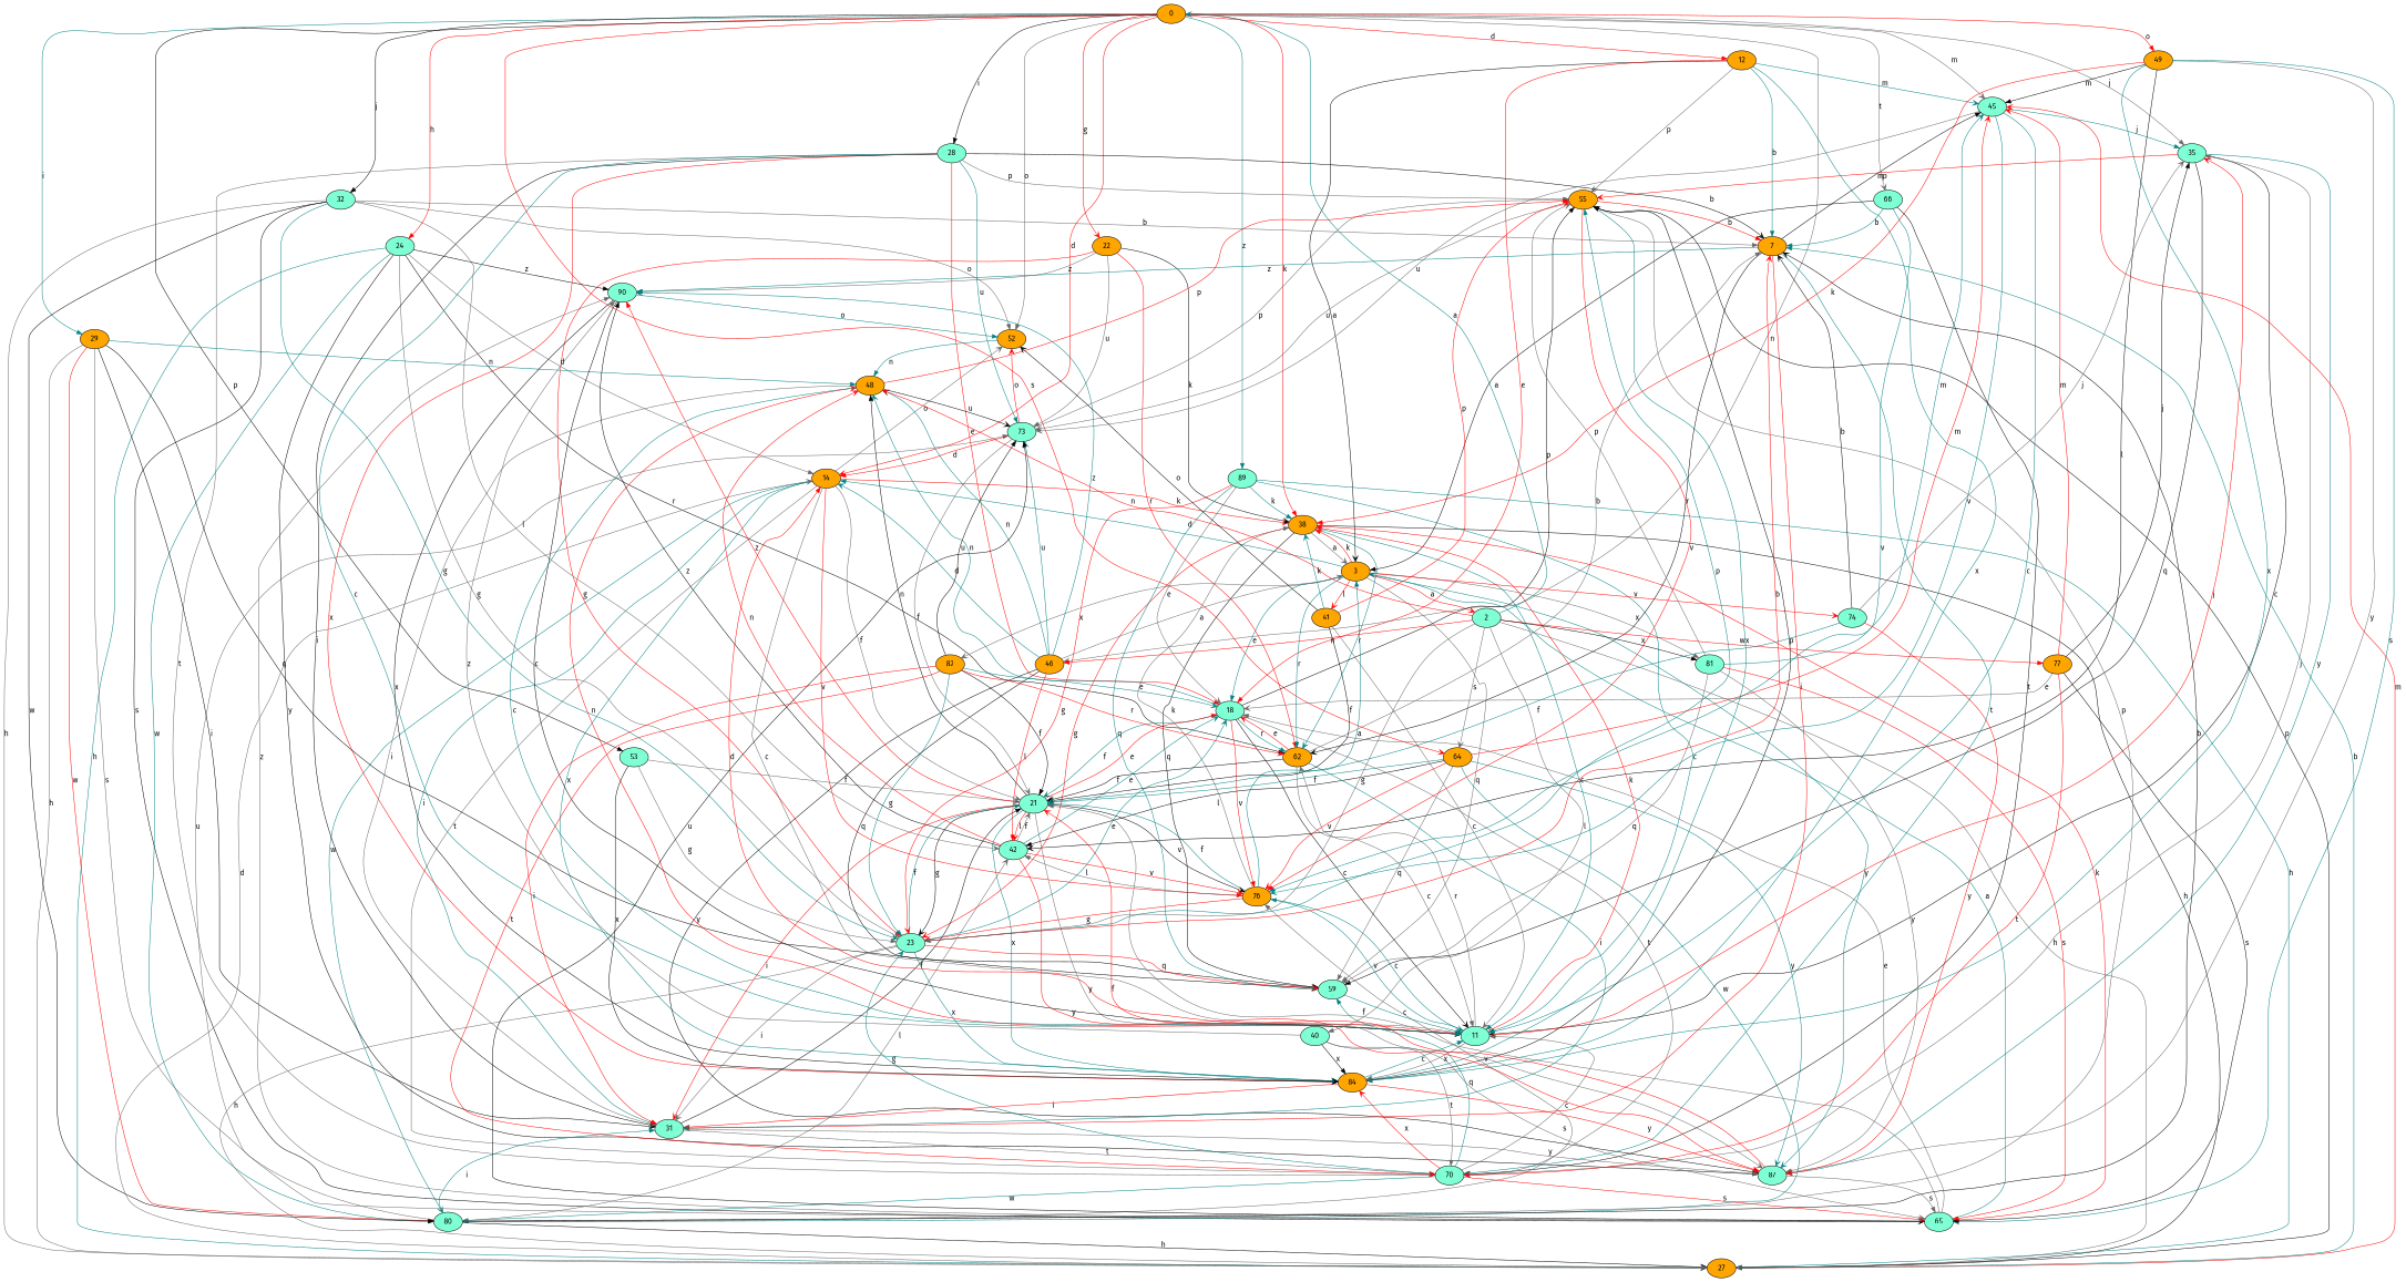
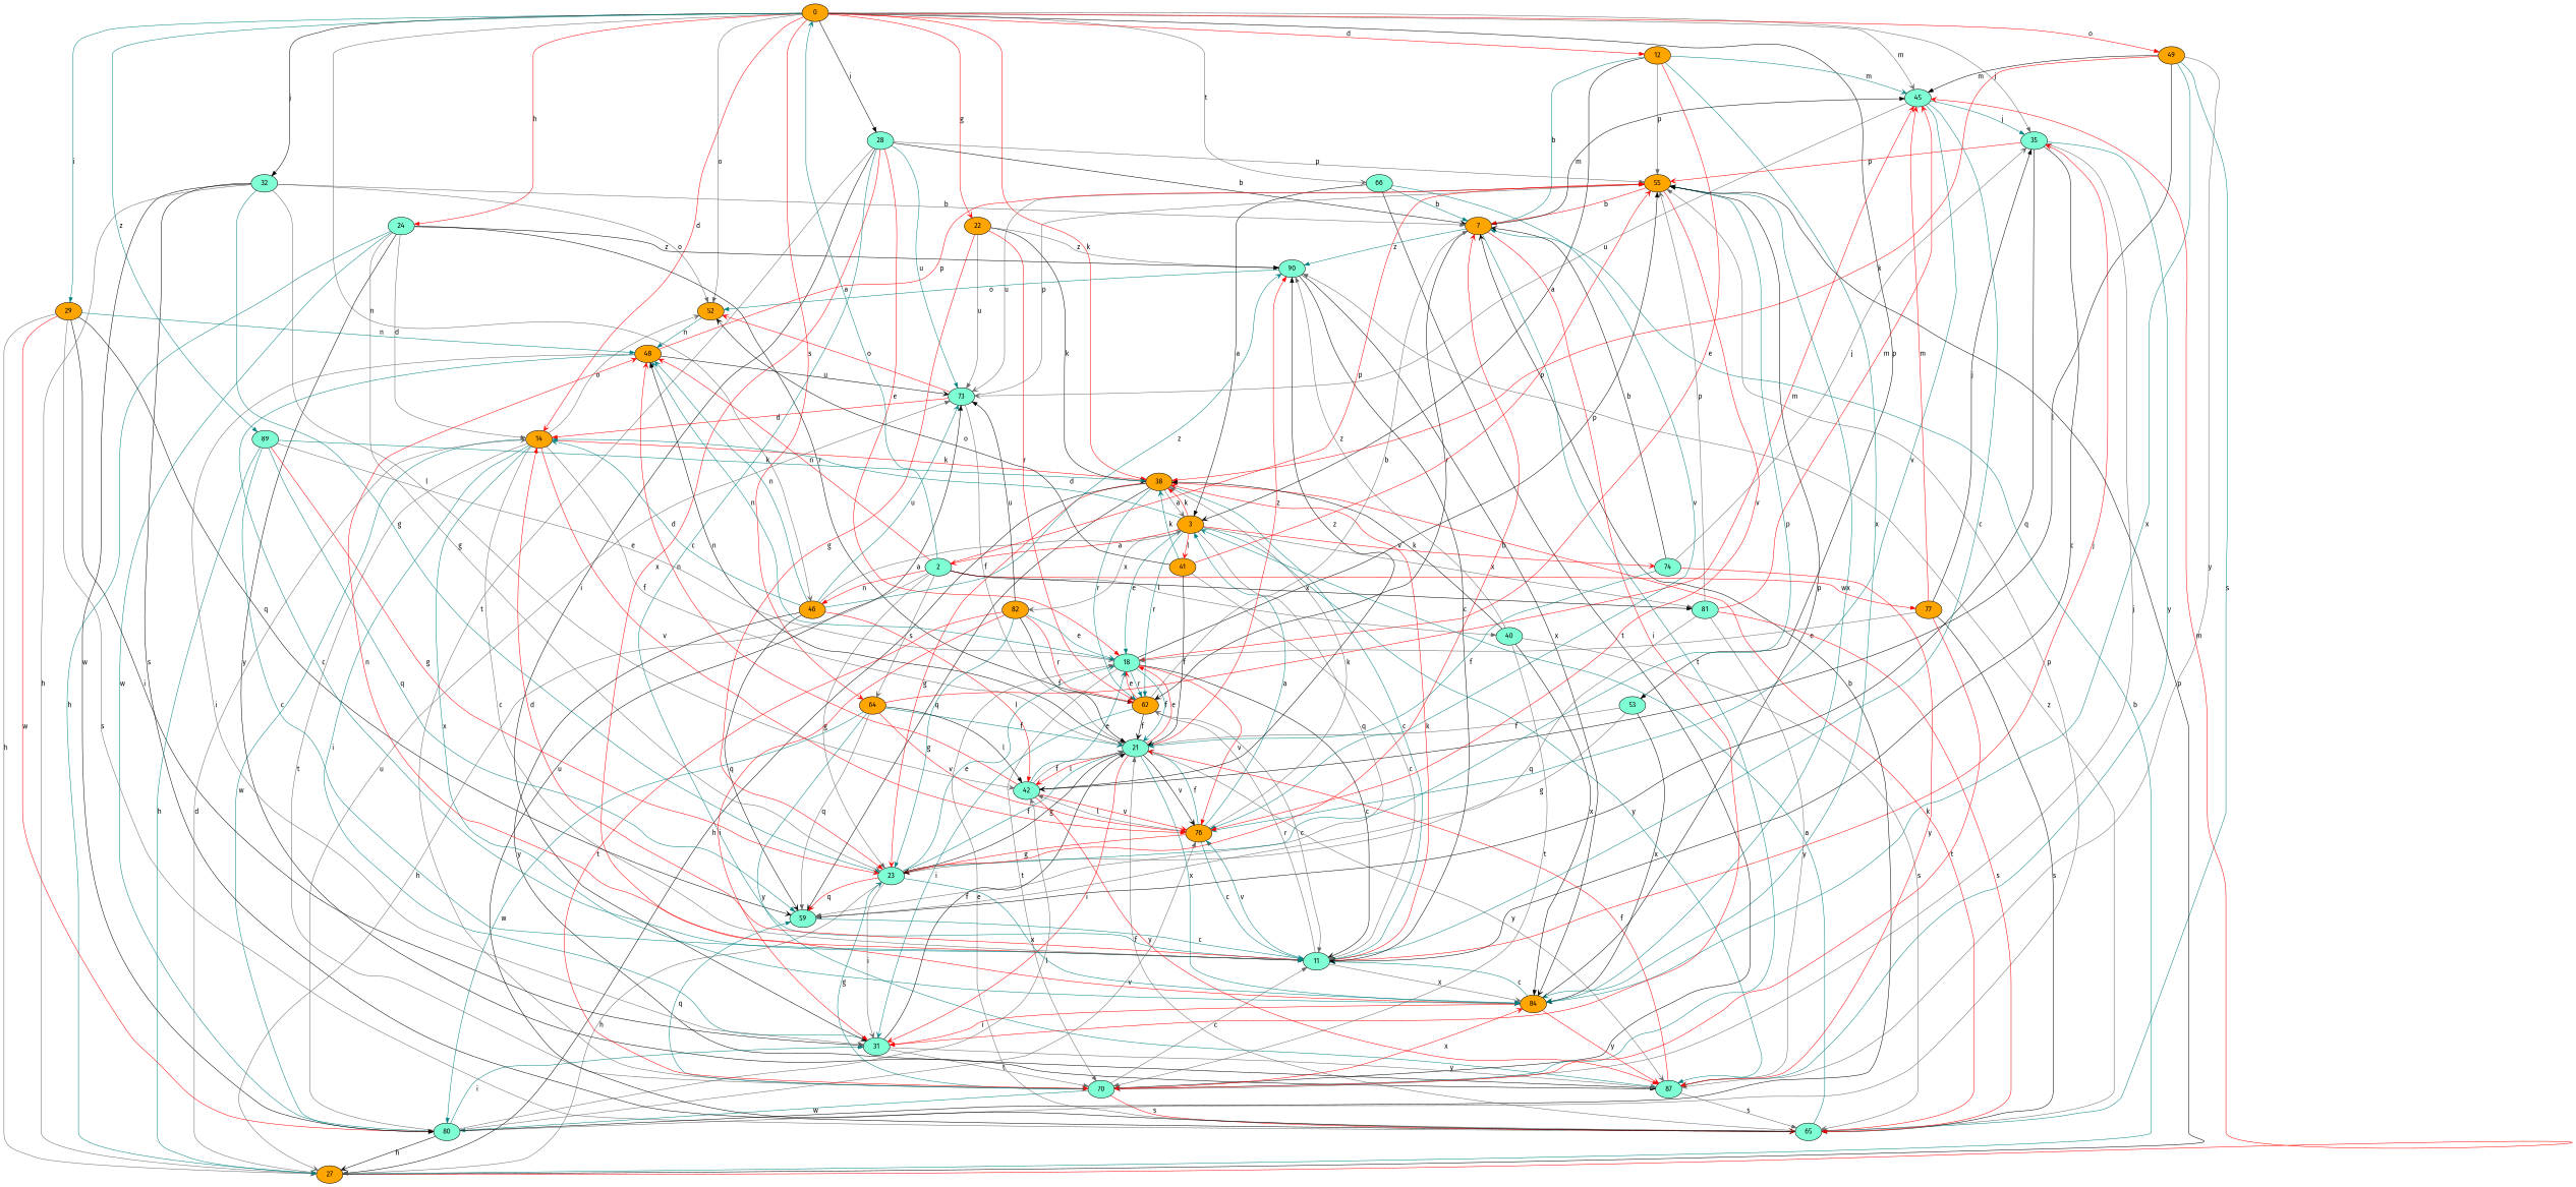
  strict digraph {
    fontname="Fira Sans"
    node [fillcolor=aquamarine fontname="Fira Sans" style=filled]
    edge [arrowhead=vee color=gray40 fontname="Fira Sans"]
    0 [fillcolor=orange]
    12 [fillcolor=orange]
    14 [fillcolor=orange]
    22 [fillcolor=orange]
    24
    28
    29 [fillcolor=orange]
    32
    35
    38 [fillcolor=orange]
    45
    46 [fillcolor=orange]
    49 [fillcolor=orange]
    52 [fillcolor=orange]
    53
    64 [fillcolor=orange]
    66
    89
    55 [fillcolor=orange]
    3 [fillcolor=orange]
    18
    7 [fillcolor=orange]
    84 [fillcolor=orange]
    31
    70
    11
    76 [fillcolor=orange]
    21
    80
    23
    62 [fillcolor=orange]
    90
    73
    27 [fillcolor=orange]
    87
    48 [fillcolor=orange]
    59
    65
    42
    2
    40
    77 [fillcolor=orange]
    81
    41 [fillcolor=orange]
    74
    82 [fillcolor=orange]
    0 -> 12 [arrowhead=normal color=red label=d]
    0 -> 14 [color=red label=d]
    0 -> 22 [color=red label=g]
    0 -> 24 [arrowhead=normal color=red label=h]
    0 -> 28 [arrowhead=normal color=black label=i]
    0 -> 29 [arrowhead=normal color=teal label=i]
    0 -> 32 [arrowhead=normal color=black label=j]
    0 -> 35 [arrowhead=normal label=j]
    0 -> 38 [arrowhead=normal color=red label=k]
    0 -> 45 [label=m]
    0 -> 46 [label=n]
    0 -> 49 [arrowhead=normal color=red label=o]
    0 -> 52 [arrowhead=normal label=o]
    0 -> 53 [arrowhead=normal color=black label=p]
    0 -> 64 [color=red label=s]
    0 -> 66 [label=t]
    0 -> 89 [arrowhead=normal color=teal label=z]
    12 -> 45 [color=teal label=m]
-   12 -> 55 [label=p]
+   12 -> 55 [arrowhead=normal label=p]
    12 -> 3 [color=black label=a]
    12 -> 18 [arrowhead=normal color=red label=e]
    12 -> 7 [arrowhead=normal color=teal label=b]
    12 -> 84 [color=teal label=x]
    14 -> 38 [color=red label=k]
    14 -> 52 [label=o]
    14 -> 84 [color=teal label=x]
    14 -> 31 [arrowhead=normal color=teal label=i]
    14 -> 70 [arrowhead=normal label=t]
    14 -> 11 [label=c]
    14 -> 76 [arrowhead=normal color=red label=v]
    14 -> 21 [label=f]
    14 -> 80 [color=teal label=w]
    22 -> 38 [color=black label=k]
    22 -> 23 [arrowhead=normal color=red label=g]
    22 -> 62 [arrowhead=normal color=red label=r]
    22 -> 90 [arrowhead=normal label=z]
    22 -> 73 [arrowhead=normal label=u]
    24 -> 14 [arrowhead=normal label=d]
    24 -> 80 [arrowhead=normal color=teal label=w]
    24 -> 23 [label=g]
    24 -> 62 [arrowhead=normal color=black label=r]
    24 -> 90 [arrowhead=normal color=black label=z]
    24 -> 27 [color=teal label=h]
    24 -> 87 [arrowhead=normal color=black label=y]
    28 -> 55 [arrowhead=normal label=p]
    28 -> 18 [arrowhead=normal color=red label=e]
    28 -> 7 [color=black label=b]
    28 -> 84 [arrowhead=normal color=red label=x]
    28 -> 31 [color=black label=i]
    28 -> 70 [arrowhead=normal label=t]
    28 -> 11 [arrowhead=normal color=teal label=c]
    28 -> 73 [arrowhead=normal color=teal label=u]
    29 -> 31 [color=black label=i]
    29 -> 80 [arrowhead=normal color=red label=w]
    29 -> 27 [label=h]
    29 -> 48 [arrowhead=normal color=teal label=n]
    29 -> 59 [color=black label=q]
    29 -> 65 [label=s]
    32 -> 52 [arrowhead=normal label=o]
    32 -> 7 [arrowhead=normal label=b]
    32 -> 80 [arrowhead=normal color=black label=w]
    32 -> 23 [color=teal label=g]
    32 -> 27 [label=h]
    32 -> 65 [color=black label=s]
    32 -> 42 [label=l]
    35 -> 55 [color=red label=p]
    35 -> 11 [color=black label=c]
    35 -> 87 [arrowhead=normal color=teal label=y]
    35 -> 59 [arrowhead=normal color=black label=q]
    38 -> 3 [label=a]
    38 -> 11 [arrowhead=normal color=teal label=c]
    38 -> 23 [color=red label=g]
    38 -> 62 [color=teal label=r]
    38 -> 27 [arrowhead=normal color=black label=h]
    38 -> 59 [color=black label=q]
    45 -> 35 [arrowhead=normal color=teal label=j]
    45 -> 11 [arrowhead=normal color=teal label=c]
    45 -> 76 [color=teal label=v]
    45 -> 73 [label=u]
    46 -> 14 [color=teal label=d]
    46 -> 3 [label=a]
    46 -> 90 [color=teal label=z]
    46 -> 73 [color=teal label=u]
    46 -> 87 [arrowhead=normal color=black label=y]
    46 -> 48 [color=teal label=n]
    46 -> 59 [color=black label=q]
    46 -> 42 [arrowhead=normal color=red label=l]
    49 -> 38 [arrowhead=normal color=red label=k]
    49 -> 45 [arrowhead=normal color=black label=m]
    49 -> 84 [arrowhead=normal color=teal label=x]
    49 -> 87 [label=y]
    49 -> 65 [color=teal label=s]
    49 -> 42 [color=black label=l]
    52 -> 48 [arrowhead=normal color=teal label=n]
    53 -> 84 [color=black label=x]
    53 -> 21 [label=f]
    53 -> 23 [arrowhead=normal label=g]
    64 -> 45 [color=red label=m]
    64 -> 76 [color=red label=v]
    64 -> 21 [color=teal label=f]
    64 -> 80 [arrowhead=normal color=teal label=w]
    64 -> 87 [color=teal label=y]
    64 -> 59 [arrowhead=normal label=q]
    64 -> 42 [arrowhead=normal color=black label=l]
    66 -> 3 [arrowhead=normal color=black label=a]
    66 -> 7 [arrowhead=normal color=teal label=b]
    66 -> 70 [color=black label=t]
    66 -> 76 [arrowhead=normal color=teal label=v]
    89 -> 38 [arrowhead=normal color=teal label=k]
    89 -> 18 [label=e]
    89 -> 11 [arrowhead=normal color=teal label=c]
    89 -> 23 [color=red label=g]
    89 -> 27 [arrowhead=normal color=teal label=h]
    89 -> 59 [arrowhead=normal color=teal label=q]
    55 -> 7 [arrowhead=normal color=red label=b]
    55 -> 84 [color=teal label=x]
    55 -> 76 [arrowhead=normal color=red label=v]
    55 -> 73 [label=u]
    3 -> 14 [arrowhead=normal color=teal label=d]
    3 -> 38 [arrowhead=normal color=red label=k]
    3 -> 18 [arrowhead=normal color=teal label=e]
    3 -> 62 [arrowhead=normal color=teal label=r]
    3 -> 87 [color=teal label=y]
    3 -> 59 [arrowhead=normal label=q]
    3 -> 2 [color=red label=a]
    3 -> 81 [arrowhead=normal label=x]
    3 -> 41 [color=red label=l]
    3 -> 74 [color=red label=v]
    3 -> 82 [label=x]
    18 -> 55 [arrowhead=normal color=black label=p]
    18 -> 70 [arrowhead=normal label=t]
    18 -> 11 [color=black label=c]
    18 -> 76 [arrowhead=normal color=red label=v]
    18 -> 21 [color=teal label=f]
    18 -> 62 [arrowhead=normal color=teal label=r]
    18 -> 48 [color=teal label=n]
    7 -> 45 [arrowhead=normal color=black label=m]
    7 -> 31 [arrowhead=normal color=red label=i]
    7 -> 70 [arrowhead=normal color=teal label=t]
    7 -> 62 [color=black label=r]
    7 -> 90 [arrowhead=normal color=teal label=z]
    84 -> 55 [color=black label=p]
    84 -> 31 [arrowhead=normal color=red label=i]
    84 -> 11 [arrowhead=normal color=teal label=c]
    84 -> 87 [color=red label=y]
    31 -> 70 [arrowhead=normal label=t]
    31 -> 21 [arrowhead=normal color=black label=f]
    31 -> 87 [arrowhead=normal label=y]
    70 -> 35 [label=j]
    70 -> 84 [color=red label=x]
    70 -> 11 [arrowhead=normal label=c]
    70 -> 80 [arrowhead=normal color=teal label=w]
    70 -> 23 [color=teal label=g]
    70 -> 59 [arrowhead=normal color=teal label=q]
    70 -> 65 [color=red label=s]
    11 -> 14 [arrowhead=normal color=red label=d]
    11 -> 35 [color=red label=j]
    11 -> 38 [color=red label=k]
    11 -> 84 [label=x]
    11 -> 76 [arrowhead=normal color=teal label=v]
    11 -> 62 [label=r]
    11 -> 48 [color=red label=n]
    76 -> 38 [arrowhead=normal label=k]
    76 -> 3 [arrowhead=normal color=teal label=a]
    76 -> 11 [color=teal label=c]
    76 -> 21 [color=teal label=f]
    76 -> 23 [color=red label=g]
    76 -> 42 [arrowhead=normal label=l]
    21 -> 18 [arrowhead=normal color=red label=e]
    21 -> 84 [arrowhead=normal color=teal label=x]
    21 -> 31 [color=red label=i]
    21 -> 76 [color=black label=v]
    21 -> 23 [color=black label=g]
    21 -> 90 [arrowhead=normal color=red label=z]
    21 -> 87 [label=y]
    21 -> 48 [arrowhead=normal color=black label=n]
    21 -> 42 [color=red label=l]
    80 -> 55 [arrowhead=normal label=p]
    80 -> 7 [color=black label=b]
    80 -> 31 [arrowhead=normal color=teal label=i]
    80 -> 76 [arrowhead=normal label=v]
    80 -> 73 [arrowhead=normal label=u]
    80 -> 27 [color=black label=h]
    80 -> 42 [label=l]
    23 -> 55 [arrowhead=normal color=teal label=p]
    23 -> 18 [color=teal label=e]
    23 -> 7 [color=red label=b]
    23 -> 84 [color=teal label=x]
    23 -> 31 [label=i]
    23 -> 21 [color=teal label=f]
    23 -> 27 [arrowhead=normal label=h]
    23 -> 59 [color=red label=q]
    62 -> 18 [color=red label=e]
    62 -> 7 [arrowhead=normal label=b]
    62 -> 31 [color=teal label=i]
    62 -> 11 [arrowhead=normal label=c]
    62 -> 21 [color=black label=f]
    90 -> 52 [arrowhead=normal color=teal label=o]
    90 -> 84 [color=black label=x]
    90 -> 11 [color=black label=c]
    73 -> 14 [arrowhead=normal color=red label=d]
    73 -> 52 [color=red label=o]
    73 -> 55 [arrowhead=normal label=p]
    73 -> 21 [label=f]
    27 -> 14 [label=d]
    27 -> 45 [color=red label=m]
    27 -> 55 [arrowhead=normal color=black label=p]
    27 -> 7 [arrowhead=normal color=teal label=b]
    87 -> 21 [color=red label=f]
    87 -> 65 [arrowhead=normal label=s]
    48 -> 55 [arrowhead=normal color=red label=p]
    48 -> 31 [label=i]
    48 -> 11 [arrowhead=normal color=teal label=c]
    48 -> 73 [color=black label=u]
    59 -> 11 [color=teal label=c]
    65 -> 38 [color=red label=k]
    65 -> 3 [color=teal label=a]
    65 -> 18 [arrowhead=normal label=e]
    65 -> 21 [arrowhead=normal label=f]
    65 -> 90 [arrowhead=normal label=z]
    65 -> 73 [arrowhead=normal color=black label=u]
    42 -> 18 [color=teal label=e]
    42 -> 76 [color=red label=v]
    42 -> 21 [label=f]
    42 -> 90 [arrowhead=normal color=black label=z]
    42 -> 87 [arrowhead=normal color=red label=y]
    42 -> 48 [color=red label=n]
    2 -> 0 [color=teal label=a]
    2 -> 46 [arrowhead=normal color=red label=n]
    2 -> 64 [label=s]
+   2 -> 55 [arrowhead=normal color=red label=p]
    2 -> 23 [arrowhead=normal label=g]
    2 -> 27 [label=h]
    2 -> 48 [color=red label=n]
    2 -> 40 [arrowhead=normal label=l]
    2 -> 77 [arrowhead=normal color=red label=w]
    2 -> 81 [arrowhead=normal color=black label=x]
+   40 -> 38 [arrowhead=normal color=black label=k]
    40 -> 84 [arrowhead=normal color=black label=x]
    40 -> 70 [arrowhead=normal label=t]
    40 -> 90 [arrowhead=normal label=z]
    40 -> 65 [label=s]
    77 -> 35 [arrowhead=normal color=black label=j]
    77 -> 45 [color=red label=m]
    77 -> 18 [label=e]
    77 -> 70 [color=red label=t]
    77 -> 65 [arrowhead=normal color=black label=s]
-   81 -> 45 [color=teal label=m]
+   81 -> 45 [color=red label=m]
    81 -> 55 [label=p]
    81 -> 87 [arrowhead=normal label=y]
    81 -> 59 [label=q]
    81 -> 65 [arrowhead=normal color=red label=s]
    41 -> 38 [color=teal label=k]
    41 -> 52 [color=black label=o]
    41 -> 55 [color=red label=p]
    41 -> 11 [label=c]
    41 -> 21 [color=black label=f]
    74 -> 35 [label=j]
    74 -> 7 [color=black label=b]
    74 -> 21 [color=teal label=f]
    74 -> 87 [color=red label=y]
    82 -> 18 [color=teal label=e]
    82 -> 31 [arrowhead=normal color=red label=i]
    82 -> 70 [color=red label=t]
    82 -> 21 [arrowhead=normal color=black label=f]
    82 -> 23 [arrowhead=normal color=teal label=g]
    82 -> 62 [color=red label=r]
    82 -> 73 [arrowhead=normal color=black label=u]
  }
